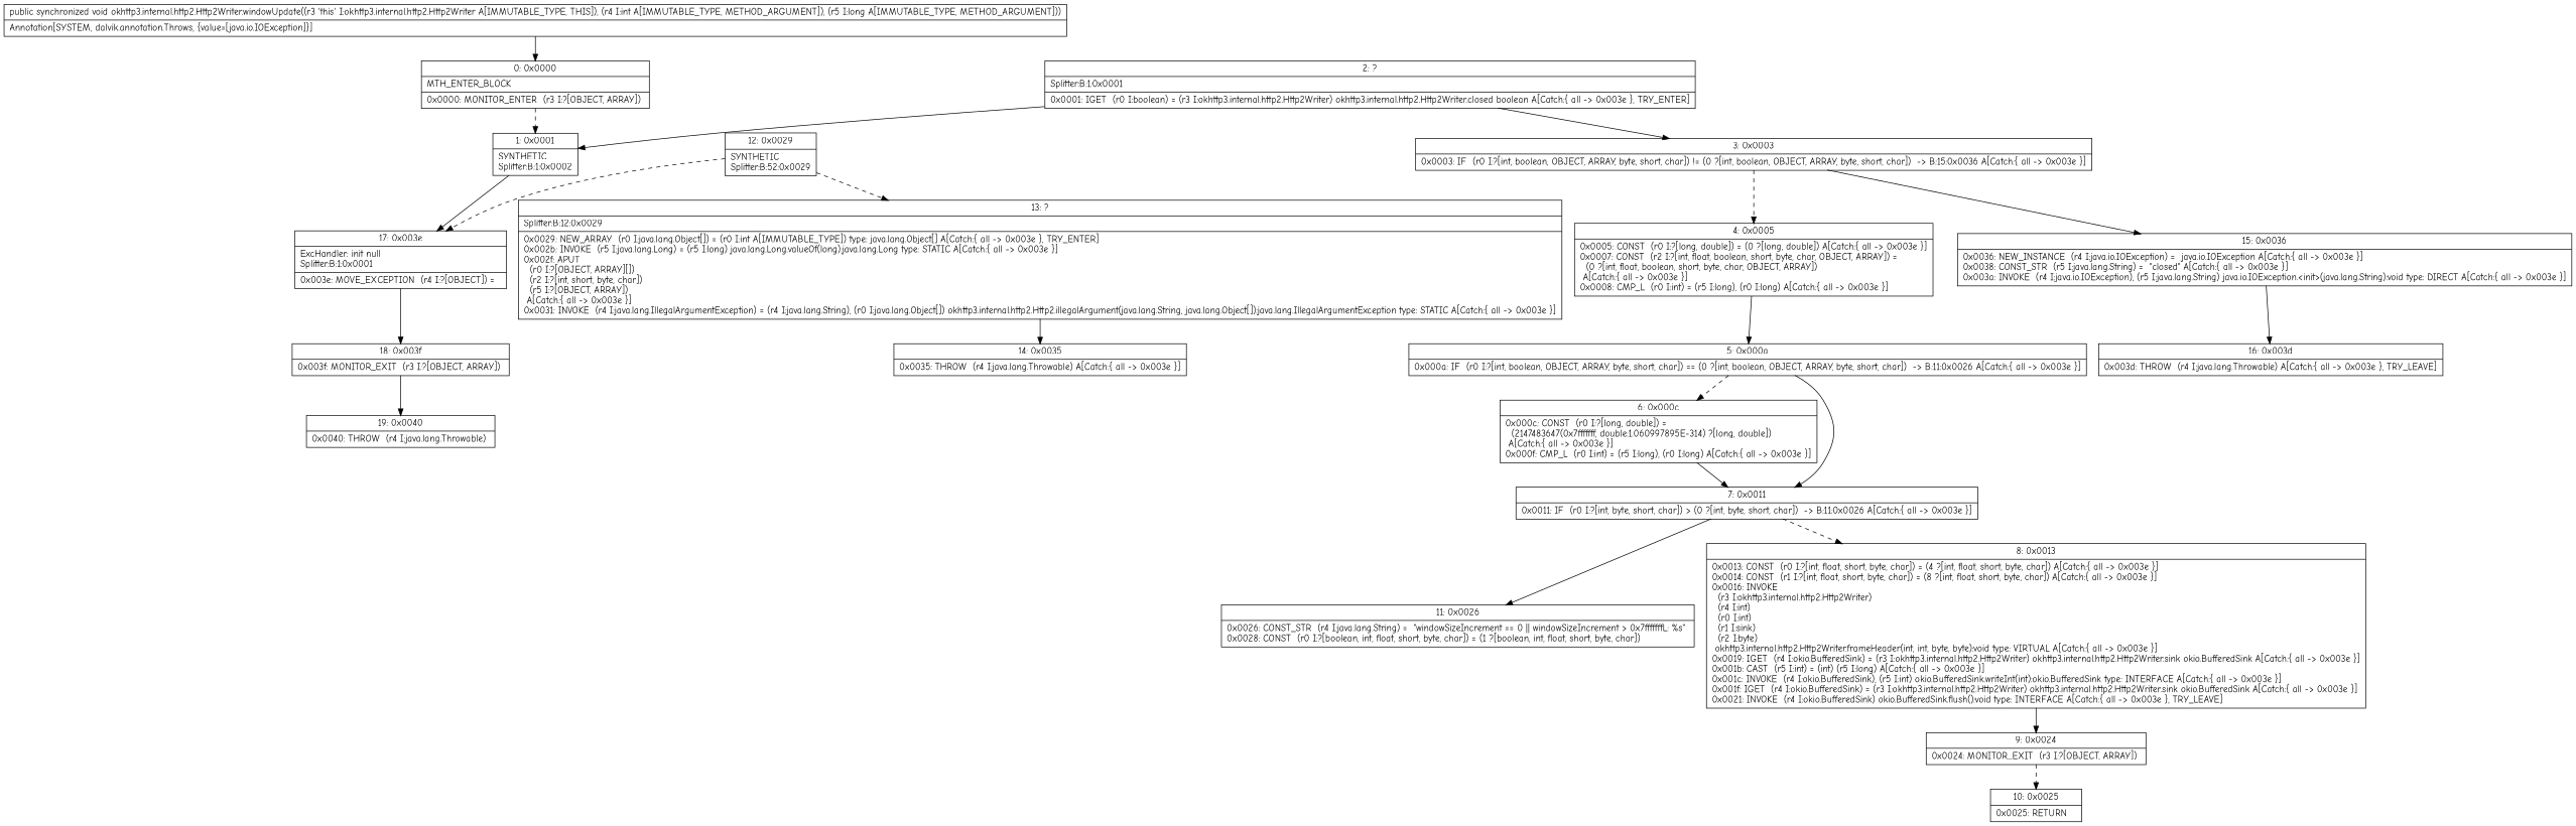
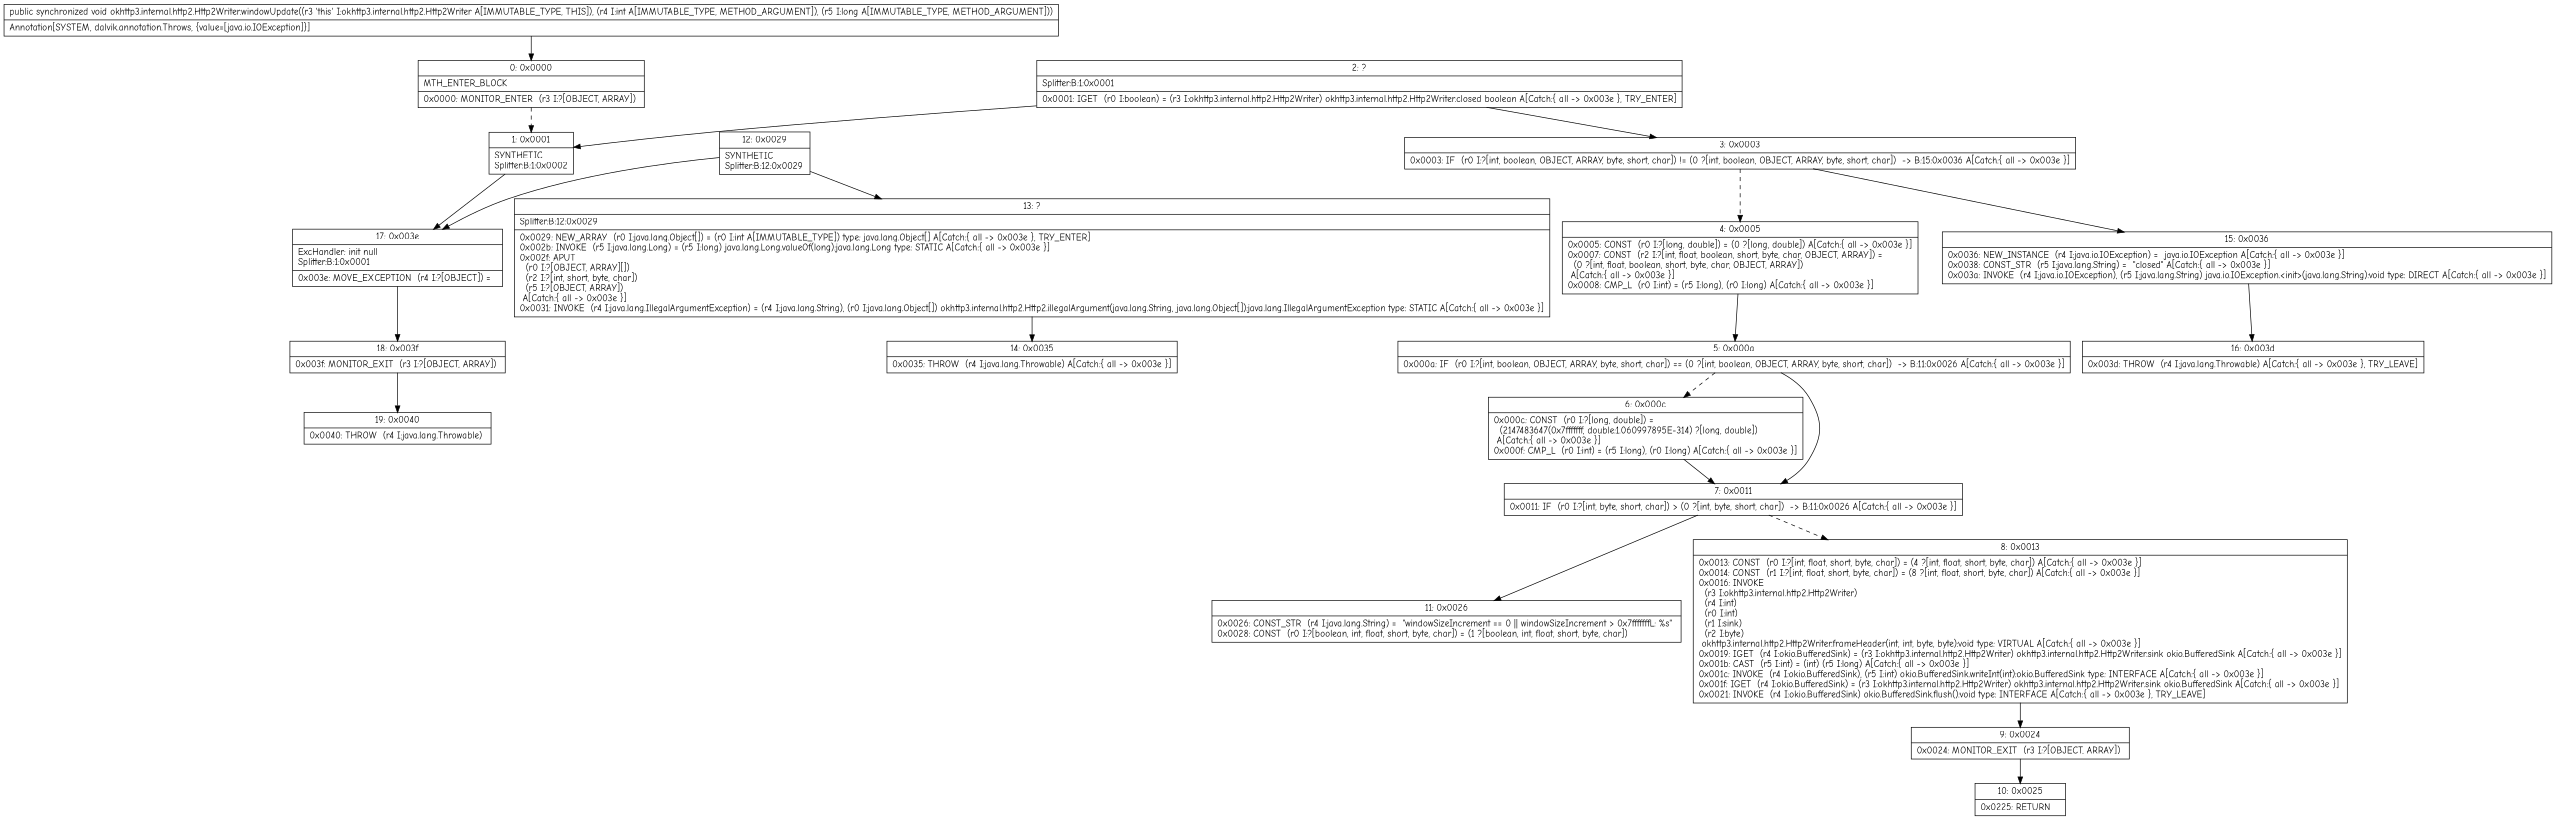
  digraph {
    fontname="Comic Neue"
    node [fontname="Comic Neue" shape=record]
    edge [fontname="Comic Neue"]
    n1 [label="{0\:\ 0x0000|MTH_ENTER_BLOCK\l|0x0000: MONITOR_ENTER  (r3 I:?[OBJECT, ARRAY]) \l}"]
    n2 [label="{1\:\ 0x0001|SYNTHETIC\lSplitter:B:1:0x0002\l}"]
    n3 [label="{17\:\ 0x003e|ExcHandler: init null\lSplitter:B:1:0x0001\l|0x003e: MOVE_EXCEPTION  (r4 I:?[OBJECT]) =  \l}"]
    n4 [label="{2\:\ ?|Splitter:B:1:0x0001\l|0x0001: IGET  (r0 I:boolean) = (r3 I:okhttp3.internal.http2.Http2Writer) okhttp3.internal.http2.Http2Writer.closed boolean A[Catch:\{ all \-\> 0x003e \}, TRY_ENTER]\l}"]
    n5 [label="{3\:\ 0x0003|0x0003: IF  (r0 I:?[int, boolean, OBJECT, ARRAY, byte, short, char]) != (0 ?[int, boolean, OBJECT, ARRAY, byte, short, char])  \-\> B:15:0x0036 A[Catch:\{ all \-\> 0x003e \}]\l}"]
    n6 [label="{18\:\ 0x003f|0x003f: MONITOR_EXIT  (r3 I:?[OBJECT, ARRAY]) \l}"]
    n7 [label="{4\:\ 0x0005|0x0005: CONST  (r0 I:?[long, double]) = (0 ?[long, double]) A[Catch:\{ all \-\> 0x003e \}]\l0x0007: CONST  (r2 I:?[int, float, boolean, short, byte, char, OBJECT, ARRAY]) = \l  (0 ?[int, float, boolean, short, byte, char, OBJECT, ARRAY])\l A[Catch:\{ all \-\> 0x003e \}]\l0x0008: CMP_L  (r0 I:int) = (r5 I:long), (r0 I:long) A[Catch:\{ all \-\> 0x003e \}]\l}"]
    n8 [label="{15\:\ 0x0036|0x0036: NEW_INSTANCE  (r4 I:java.io.IOException) =  java.io.IOException A[Catch:\{ all \-\> 0x003e \}]\l0x0038: CONST_STR  (r5 I:java.lang.String) =  \"closed\" A[Catch:\{ all \-\> 0x003e \}]\l0x003a: INVOKE  (r4 I:java.io.IOException), (r5 I:java.lang.String) java.io.IOException.\<init\>(java.lang.String):void type: DIRECT A[Catch:\{ all \-\> 0x003e \}]\l}"]
    n9 [label="{5\:\ 0x000a|0x000a: IF  (r0 I:?[int, boolean, OBJECT, ARRAY, byte, short, char]) == (0 ?[int, boolean, OBJECT, ARRAY, byte, short, char])  \-\> B:11:0x0026 A[Catch:\{ all \-\> 0x003e \}]\l}"]
    n10 [label="{16\:\ 0x003d|0x003d: THROW  (r4 I:java.lang.Throwable) A[Catch:\{ all \-\> 0x003e \}, TRY_LEAVE]\l}"]
    n11 [label="{6\:\ 0x000c|0x000c: CONST  (r0 I:?[long, double]) = \l  (2147483647(0x7fffffff, double:1.060997895E\-314) ?[long, double])\l A[Catch:\{ all \-\> 0x003e \}]\l0x000f: CMP_L  (r0 I:int) = (r5 I:long), (r0 I:long) A[Catch:\{ all \-\> 0x003e \}]\l}"]
    n12 [label="{7\:\ 0x0011|0x0011: IF  (r0 I:?[int, byte, short, char]) \> (0 ?[int, byte, short, char])  \-\> B:11:0x0026 A[Catch:\{ all \-\> 0x003e \}]\l}"]
    n13 [label="{11\:\ 0x0026|0x0026: CONST_STR  (r4 I:java.lang.String) =  \"windowSizeIncrement == 0 \|\| windowSizeIncrement \> 0x7fffffffL: %s\" \l0x0028: CONST  (r0 I:?[boolean, int, float, short, byte, char]) = (1 ?[boolean, int, float, short, byte, char]) \l}"]
    n14 [label="{8\:\ 0x0013|0x0013: CONST  (r0 I:?[int, float, short, byte, char]) = (4 ?[int, float, short, byte, char]) A[Catch:\{ all \-\> 0x003e \}]\l0x0014: CONST  (r1 I:?[int, float, short, byte, char]) = (8 ?[int, float, short, byte, char]) A[Catch:\{ all \-\> 0x003e \}]\l0x0016: INVOKE  \l  (r3 I:okhttp3.internal.http2.Http2Writer)\l  (r4 I:int)\l  (r0 I:int)\l  (r1 I:sink)\l  (r2 I:byte)\l okhttp3.internal.http2.Http2Writer.frameHeader(int, int, byte, byte):void type: VIRTUAL A[Catch:\{ all \-\> 0x003e \}]\l0x0019: IGET  (r4 I:okio.BufferedSink) = (r3 I:okhttp3.internal.http2.Http2Writer) okhttp3.internal.http2.Http2Writer.sink okio.BufferedSink A[Catch:\{ all \-\> 0x003e \}]\l0x001b: CAST  (r5 I:int) = (int) (r5 I:long) A[Catch:\{ all \-\> 0x003e \}]\l0x001c: INVOKE  (r4 I:okio.BufferedSink), (r5 I:int) okio.BufferedSink.writeInt(int):okio.BufferedSink type: INTERFACE A[Catch:\{ all \-\> 0x003e \}]\l0x001f: IGET  (r4 I:okio.BufferedSink) = (r3 I:okhttp3.internal.http2.Http2Writer) okhttp3.internal.http2.Http2Writer.sink okio.BufferedSink A[Catch:\{ all \-\> 0x003e \}]\l0x0021: INVOKE  (r4 I:okio.BufferedSink) okio.BufferedSink.flush():void type: INTERFACE A[Catch:\{ all \-\> 0x003e \}, TRY_LEAVE]\l}"]
    n15 [label="{9\:\ 0x0024|0x0024: MONITOR_EXIT  (r3 I:?[OBJECT, ARRAY]) \l}"]
-   n16 [label="{10\:\ 0x0025|0x0025: RETURN   \l}"]
-   n17 [label="{12\:\ 0x0029|SYNTHETIC\lSplitter:B:52:0x0029\l}"]
+   n16 [label="{10\:\ 0x0025|0x0225: RETURN   \l}"]
+   n17 [label="{12\:\ 0x0029|SYNTHETIC\lSplitter:B:12:0x0029\l}"]
    n18 [label="{13\:\ ?|Splitter:B:12:0x0029\l|0x0029: NEW_ARRAY  (r0 I:java.lang.Object[]) = (r0 I:int A[IMMUTABLE_TYPE]) type: java.lang.Object[] A[Catch:\{ all \-\> 0x003e \}, TRY_ENTER]\l0x002b: INVOKE  (r5 I:java.lang.Long) = (r5 I:long) java.lang.Long.valueOf(long):java.lang.Long type: STATIC A[Catch:\{ all \-\> 0x003e \}]\l0x002f: APUT  \l  (r0 I:?[OBJECT, ARRAY][])\l  (r2 I:?[int, short, byte, char])\l  (r5 I:?[OBJECT, ARRAY])\l A[Catch:\{ all \-\> 0x003e \}]\l0x0031: INVOKE  (r4 I:java.lang.IllegalArgumentException) = (r4 I:java.lang.String), (r0 I:java.lang.Object[]) okhttp3.internal.http2.Http2.illegalArgument(java.lang.String, java.lang.Object[]):java.lang.IllegalArgumentException type: STATIC A[Catch:\{ all \-\> 0x003e \}]\l}"]
    n19 [label="{14\:\ 0x0035|0x0035: THROW  (r4 I:java.lang.Throwable) A[Catch:\{ all \-\> 0x003e \}]\l}"]
    n20 [label="{19\:\ 0x0040|0x0040: THROW  (r4 I:java.lang.Throwable) \l}"]
    n21 [label="{public synchronized void okhttp3.internal.http2.Http2Writer.windowUpdate((r3 'this' I:okhttp3.internal.http2.Http2Writer A[IMMUTABLE_TYPE, THIS]), (r4 I:int A[IMMUTABLE_TYPE, METHOD_ARGUMENT]), (r5 I:long A[IMMUTABLE_TYPE, METHOD_ARGUMENT]))  | Annotation[SYSTEM, dalvik.annotation.Throws, \{value=[java.io.IOException]\}]\l}"]
    n1 -> n2 [style=dashed]
    n2 -> n3
    n3 -> n6
    n4 -> n2
    n4 -> n5
    n5 -> n7 [style=dashed]
    n5 -> n8
    n6 -> n20
    n7 -> n9
    n8 -> n10
    n9 -> n11 [style=dashed]
    n9 -> n12
    n11 -> n12
    n12 -> n13
    n12 -> n14 [style=dashed]
    n14 -> n15
-   n15 -> n16 [style=dashed]
-   n17 -> n3 [style=dashed]
-   n17 -> n18 [style=dashed]
+   n15 -> n16
+   n17 -> n3
+   n17 -> n18
    n18 -> n19
    n21 -> n1
  }
